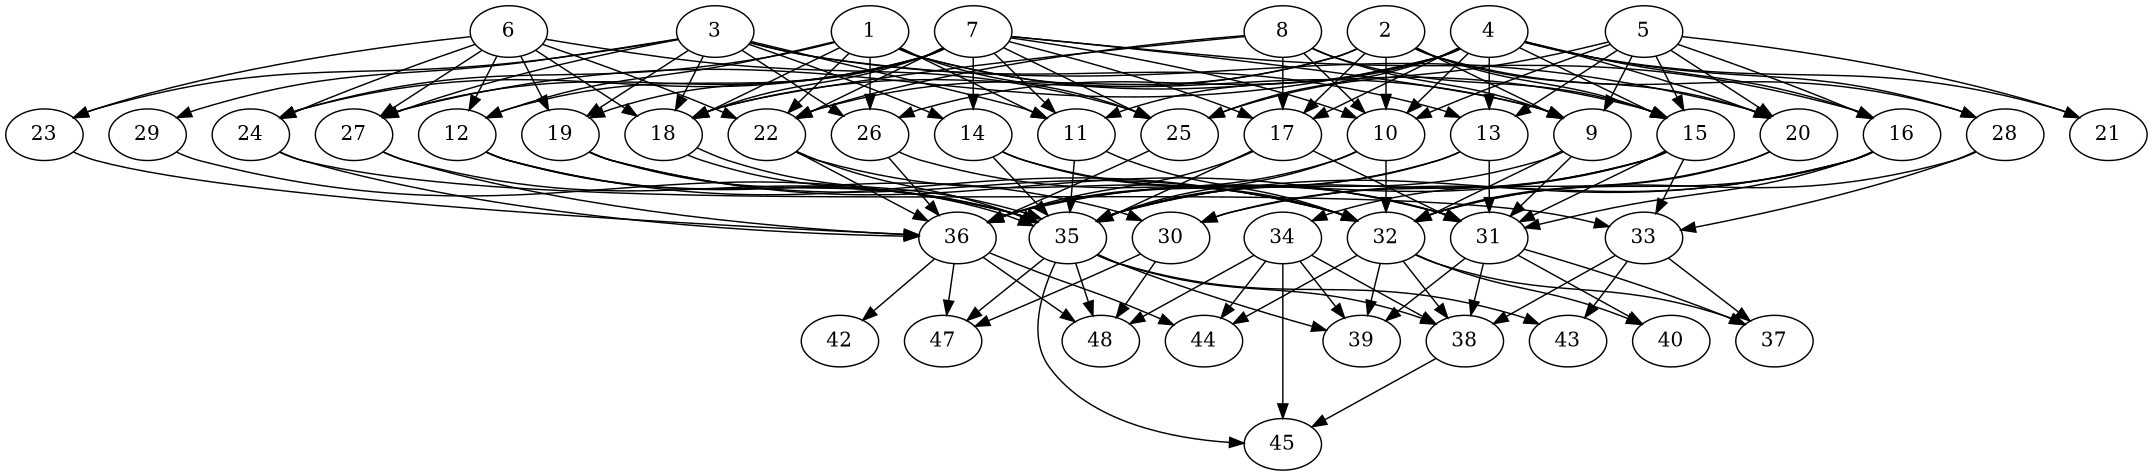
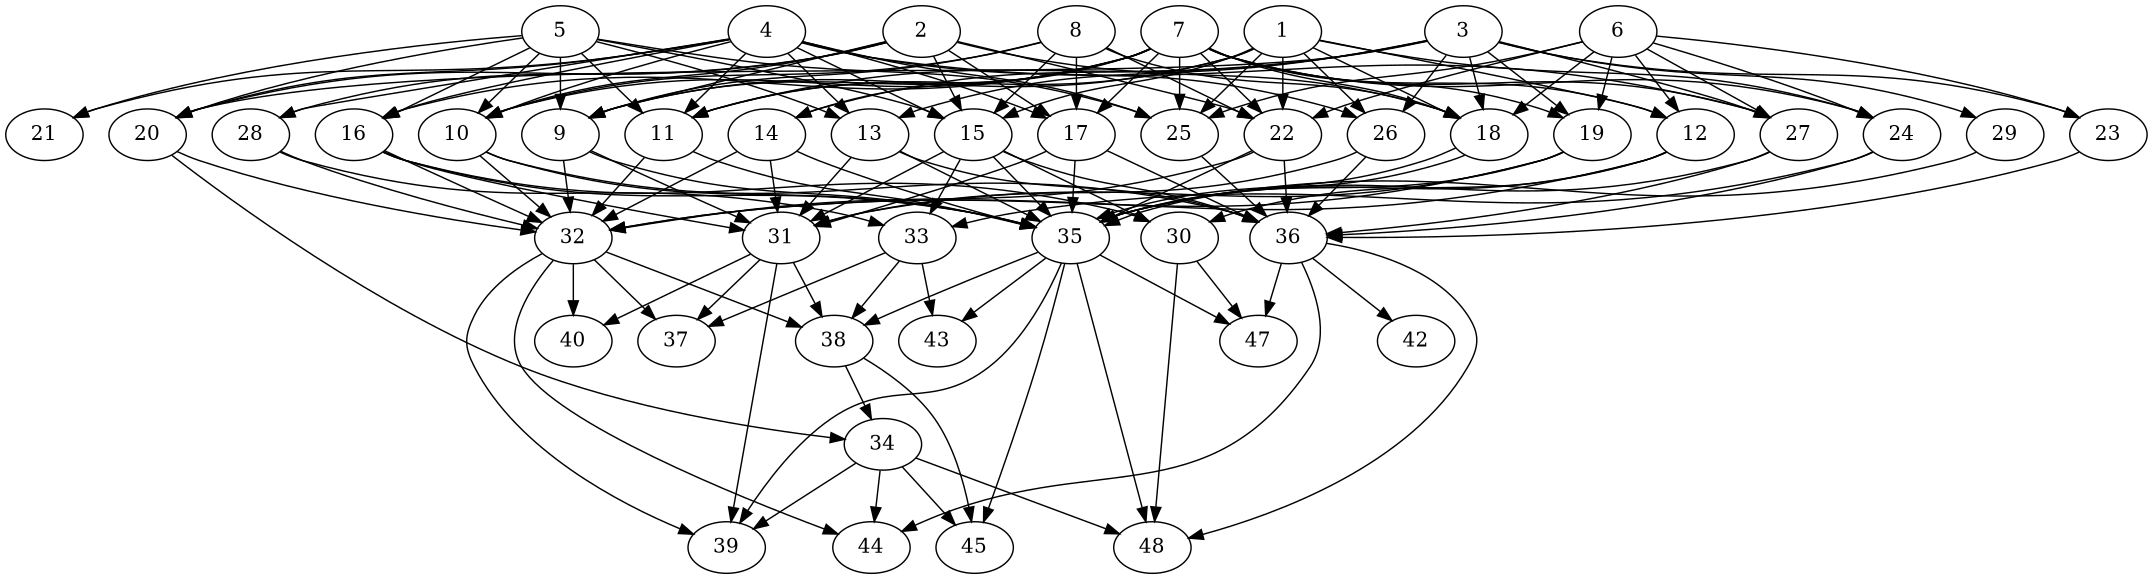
  digraph {
    node [alpha=0.06]
    1 [alpha=0.07 expect_size=1517101985620528896]
    9 [alpha=0.14 expect_size=2235090227584078708736]
    11 [alpha=0.11 expect_size=1725648714592308690944]
    12 [alpha=0.02 expect_size=1495382061446332416000]
    15 [alpha=0.01 expect_size=250485894969653460992]
    18 [alpha=0.13 expect_size=1050086674331695316992]
    22 [alpha=0.05 expect_size=49017772823959520]
    24 [alpha=0.05 expect_size=1762032752580962025472]
    25 [expect_size=11049383551249496]
    26 [alpha=0.15 expect_size=31165630701031653376]
    31 [alpha=0.00 expect_size=1165685397412693]
    32 [alpha=0.12 expect_size=46056286895232544]
    35 [alpha=0.02 expect_size=31635876732301828]
    30 [alpha=0.19 expect_size=1108834479947907072000]
    36 [expect_size=751569848409037]
    33 [alpha=0.10 expect_size=368481804613733632]
    17 [alpha=0.09 expect_size=504280086818751488]
    37 [alpha=0.11 expect_size=2066503800352133888]
    38 [alpha=0.14 expect_size=675989218425475200]
    39 [alpha=0.20 expect_size=2448236743506297856]
    40 [alpha=0.20 expect_size=5543677574656969]
    44 [alpha=0.16 expect_size=740210714622296064]
    47 [alpha=0.08 expect_size=617308646281343104]
    48 [expect_size=6576423345675520]
    43 [alpha=0.08 expect_size=28812764293917310976]
    45 [alpha=0.16 expect_size=153993066055669120]
    42 [alpha=0.03 expect_size=66747128041179185152]
    2 [alpha=0.04 expect_size=886588929019478016000]
    10 [alpha=0.08 expect_size=49145251018451400]
    20 [alpha=0.04 expect_size=2133710065838850048]
    28 [alpha=0.18 expect_size=138944881004646704]
    34 [expect_size=1006884724974543104]
    3 [alpha=0.17 expect_size=132905001116938272768]
    13 [alpha=0.12 expect_size=107214235055885952]
    14 [alpha=0.18 expect_size=127168805639020192]
    19 [alpha=0.09 expect_size=538483135885606912000]
    23 [alpha=0.08 expect_size=28607014046126833664]
    27 [alpha=0.15 expect_size=422766374164580032]
    29 [alpha=0.19 expect_size=1607118496719948]
    4 [expect_size=748823164354669051904]
    16 [alpha=0.04 expect_size=109888104969557680]
    21 [alpha=0.19 expect_size=994908702794049388544]
    5 [alpha=0.14 expect_size=72268906496000000000]
    6 [alpha=0.12 expect_size=445673920817953792]
    7 [alpha=0.14 expect_size=715940241163803426816]
    8 [alpha=0.05 expect_size=581202473954295414784]
    1 -> 9
    1 -> 11
    1 -> 12
    1 -> 15
    1 -> 18
    1 -> 22
    1 -> 24
    1 -> 25
    1 -> 26
    9 -> 31
    9 -> 32
    9 -> 35
    11 -> 32
    11 -> 35
    12 -> 32
    12 -> 35
    12 -> 30
    15 -> 31
    15 -> 35
    15 -> 30
    15 -> 36
    15 -> 33
    18 -> 35
    18 -> 35
    22 -> 32
    22 -> 35
    22 -> 36
    24 -> 36
    24 -> 33
    25 -> 36
    26 -> 31
    26 -> 36
    31 -> 37
    31 -> 38
    31 -> 39
    31 -> 40
    32 -> 37
    32 -> 38
    32 -> 39
    32 -> 40
    32 -> 44
    35 -> 38
    35 -> 39
    35 -> 47
    35 -> 48
    35 -> 43
    35 -> 45
    30 -> 47
    30 -> 48
    36 -> 44
    36 -> 47
    36 -> 48
    36 -> 42
    33 -> 37
    33 -> 38
    33 -> 43
    17 -> 31
    17 -> 35
    17 -> 36
    38 -> 45
    2 -> 9
    2 -> 15
    2 -> 18
    2 -> 22
    2 -> 17
    2 -> 10
    2 -> 20
    2 -> 28
    10 -> 32
    10 -> 35
    10 -> 36
    20 -> 32
    20 -> 34
    28 -> 32
    28 -> 33
-   34 -> 38
+   38 -> 34
    34 -> 39
    34 -> 44
    34 -> 48
    34 -> 45
    3 -> 11
    3 -> 18
    3 -> 26
    3 -> 20
    3 -> 13
    3 -> 14
    3 -> 19
    3 -> 23
    3 -> 27
    3 -> 29
    13 -> 31
    13 -> 35
    13 -> 36
    14 -> 31
    14 -> 32
    14 -> 35
    19 -> 31
    19 -> 32
    19 -> 35
    23 -> 36
    27 -> 35
    27 -> 36
    29 -> 35
    4 -> 11
    4 -> 15
    4 -> 25
    4 -> 26
    4 -> 17
    4 -> 10
    4 -> 20
    4 -> 28
    4 -> 13
    4 -> 27
    4 -> 16
    4 -> 21
    16 -> 31
    16 -> 32
    16 -> 35
    16 -> 30
    5 -> 9
+   5 -> 11
    5 -> 15
    5 -> 25
    5 -> 10
    5 -> 20
    5 -> 13
    5 -> 16
    5 -> 21
    6 -> 12
    6 -> 18
    6 -> 22
    6 -> 24
    6 -> 25
    6 -> 19
    6 -> 23
    6 -> 27
    7 -> 9
    7 -> 11
    7 -> 12
    7 -> 18
    7 -> 22
    7 -> 24
    7 -> 25
    7 -> 17
    7 -> 10
    7 -> 14
    7 -> 19
    7 -> 27
    7 -> 16
    8 -> 9
    8 -> 15
    8 -> 18
    8 -> 22
    8 -> 17
    8 -> 10
  }
